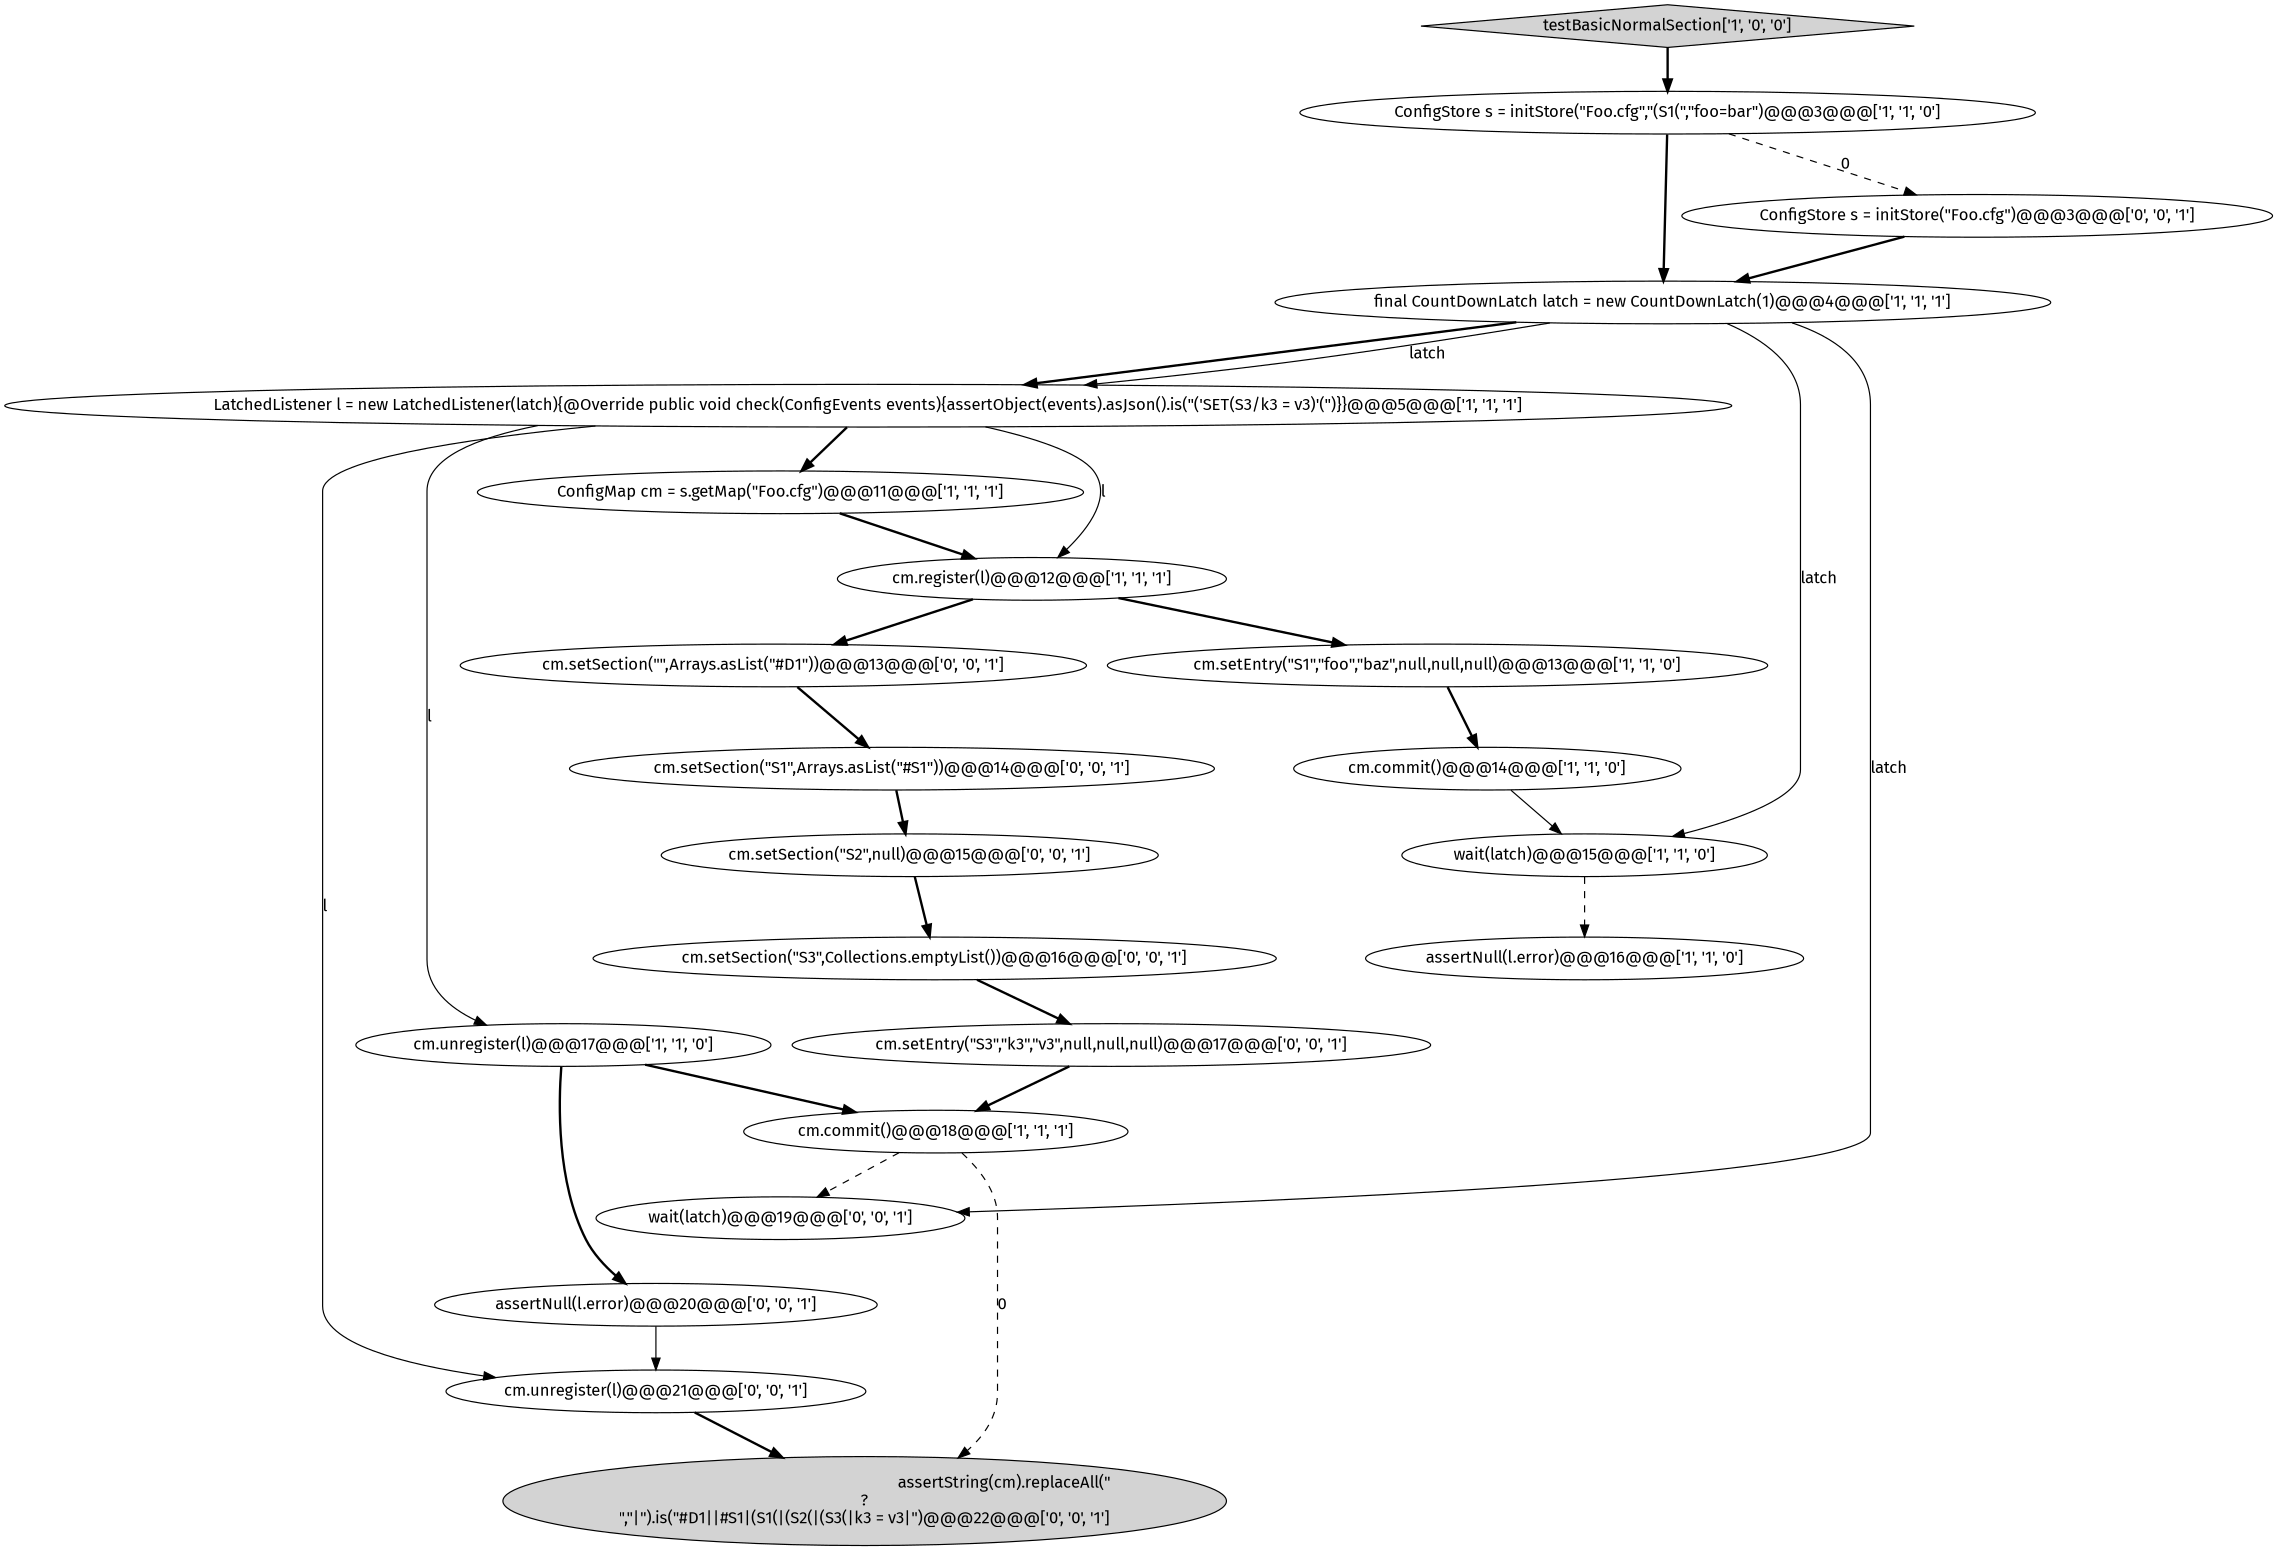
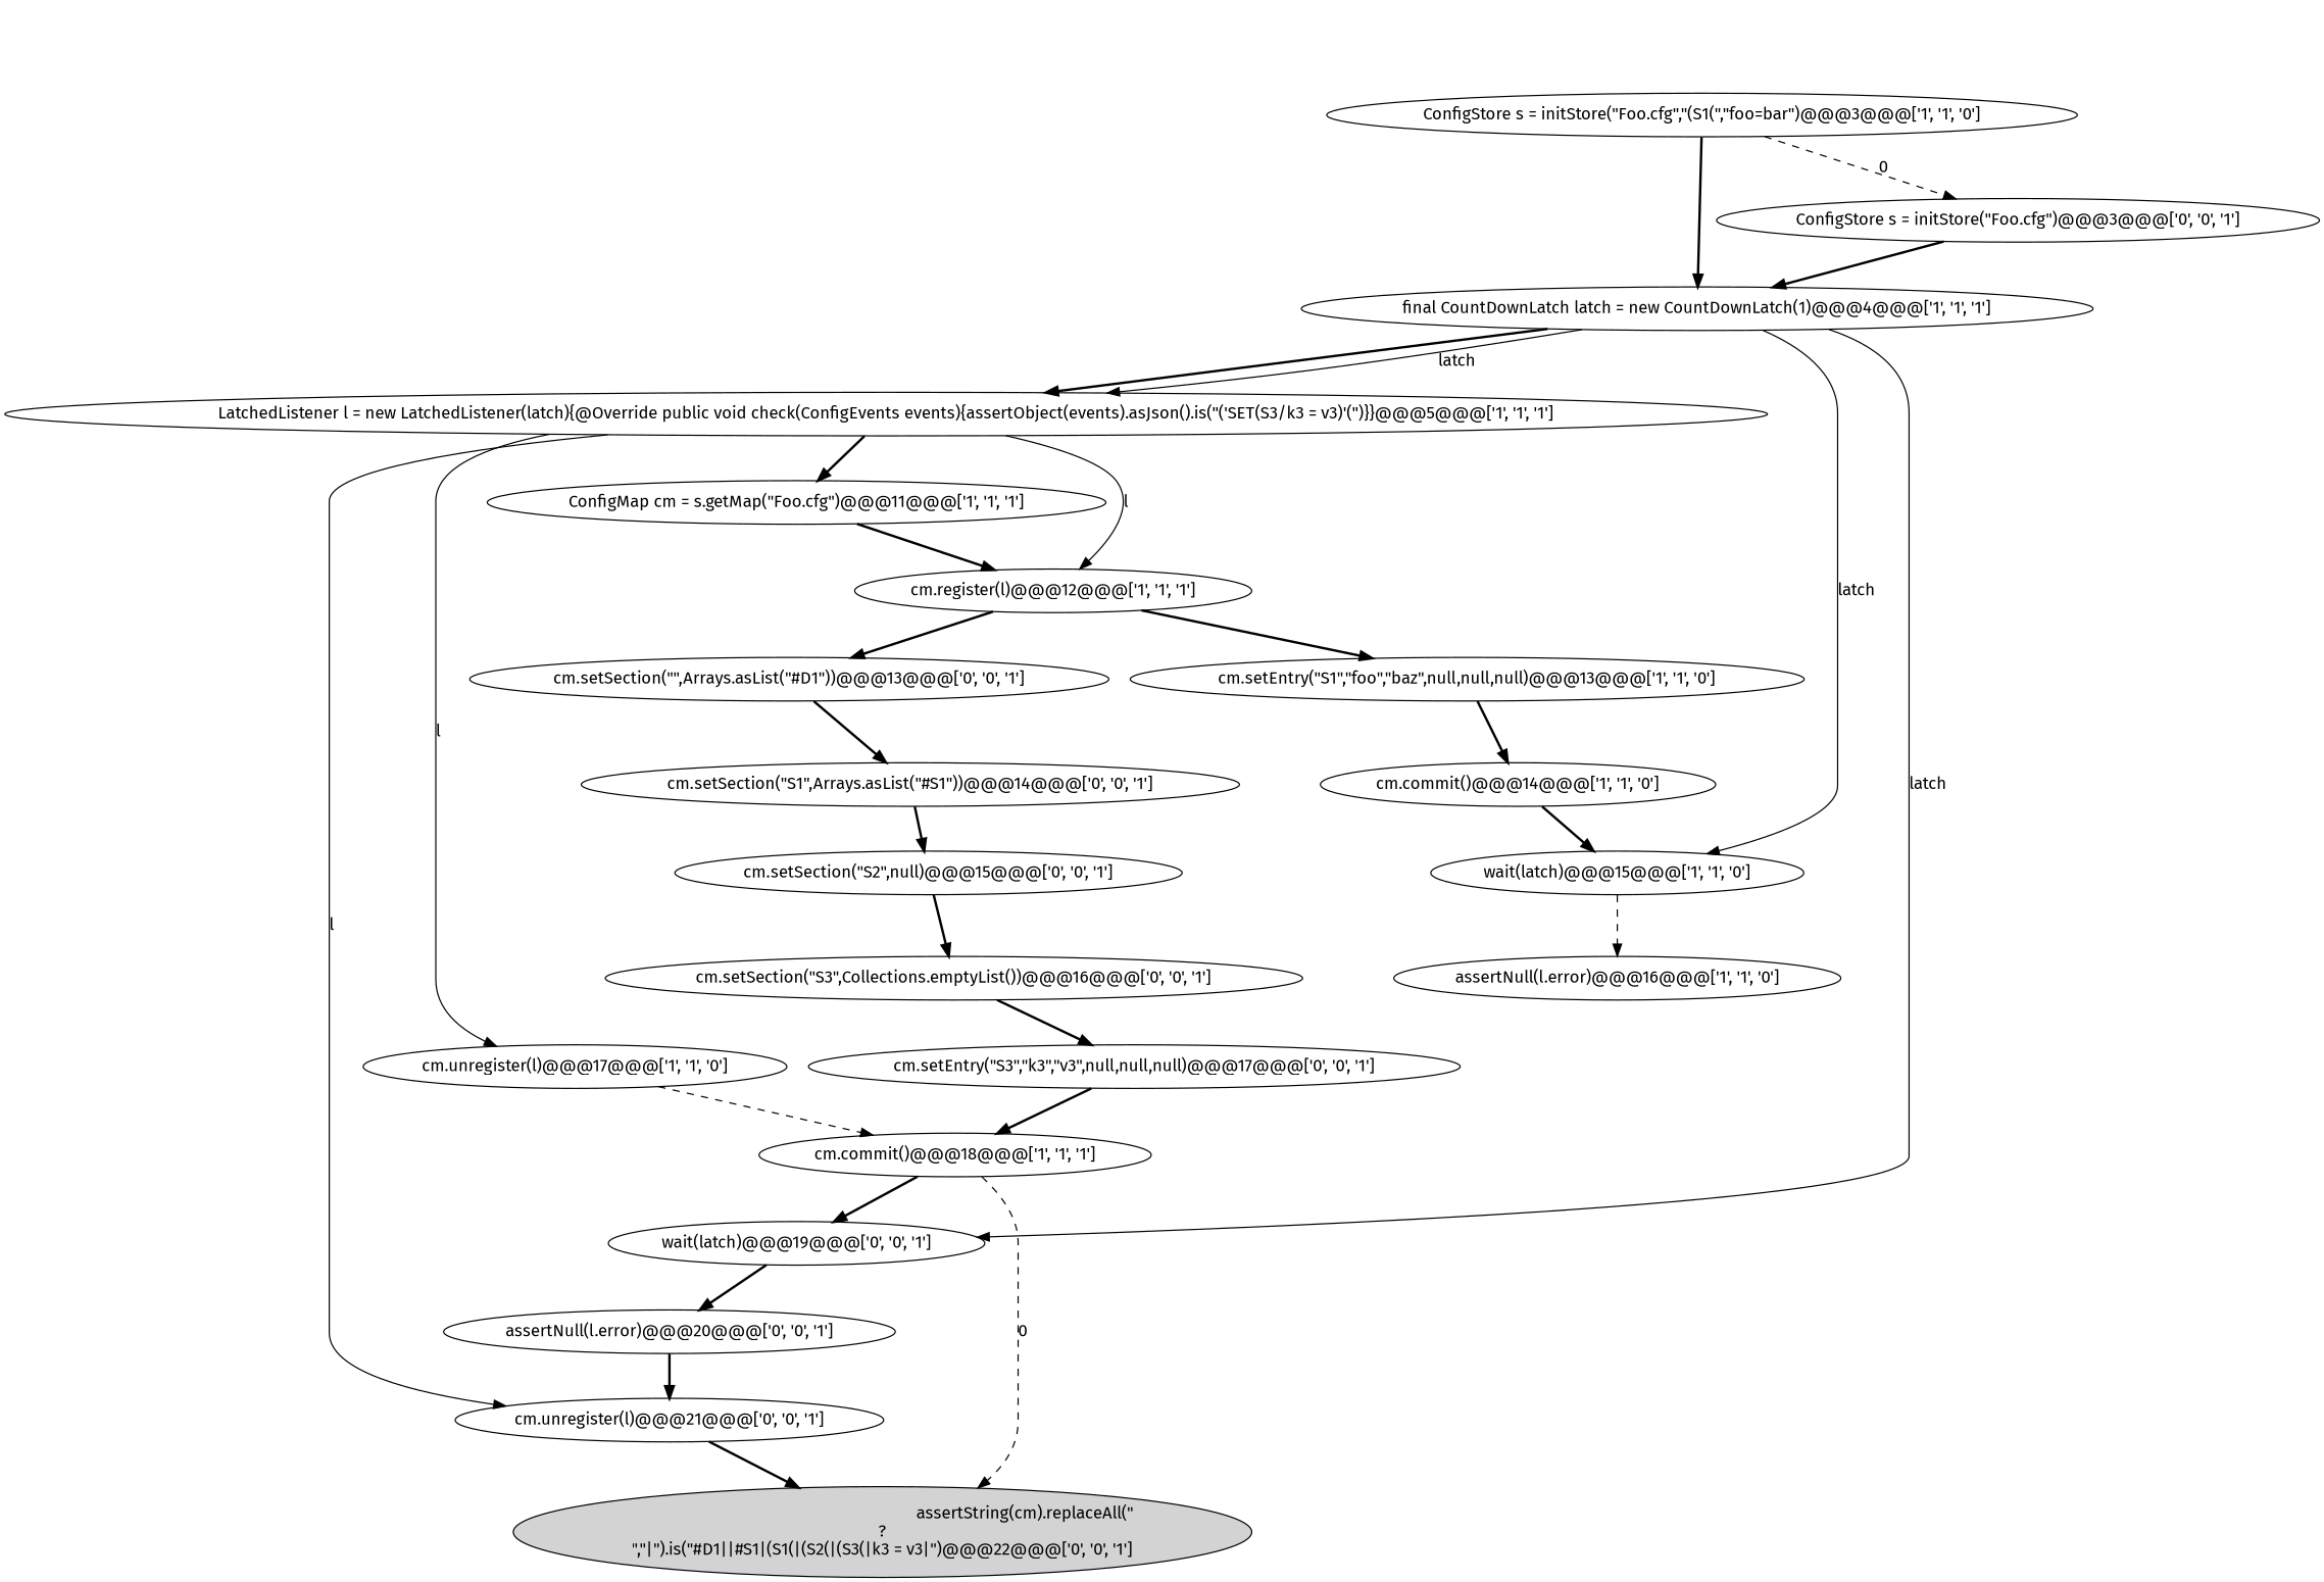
  digraph {
    fontname="Fira Sans"
    node [fillcolor=white fontname="Fira Sans" shape=ellipse style=filled]
    edge [fontname="Fira Sans" style=bold]
    n1 [label="final CountDownLatch latch = new CountDownLatch(1)@@@4@@@['1', '1', '1']"]
    n2 [label="LatchedListener l = new LatchedListener(latch){@Override public void check(ConfigEvents events){assertObject(events).asJson().is(\"('SET(S3/k3 = v3)'(\")}}@@@5@@@['1', '1', '1']"]
    n3 [label="wait(latch)@@@15@@@['1', '1', '0']"]
    n4 [label="wait(latch)@@@19@@@['0', '0', '1']"]
    n5 [label="ConfigMap cm = s.getMap(\"Foo.cfg\")@@@11@@@['1', '1', '1']"]
    n6 [label="cm.register(l)@@@12@@@['1', '1', '1']"]
    n7 [label="cm.unregister(l)@@@21@@@['0', '0', '1']"]
    n8 [label="cm.unregister(l)@@@17@@@['1', '1', '0']"]
    n9 [label="assertNull(l.error)@@@16@@@['1', '1', '0']"]
    n10 [label="assertNull(l.error)@@@20@@@['0', '0', '1']"]
    n11 [label="cm.commit()@@@18@@@['1', '1', '1']"]
    n12 [fillcolor=lightgray label="assertString(cm).replaceAll(\"\r?\n\",\"|\").is(\"#D1||#S1|(S1(|(S2(|(S3(|k3 = v3|\")@@@22@@@['0', '0', '1']"]
    n13 [label="cm.setEntry(\"S1\",\"foo\",\"baz\",null,null,null)@@@13@@@['1', '1', '0']"]
    n14 [label="cm.setSection(\"\",Arrays.asList(\"#D1\"))@@@13@@@['0', '0', '1']"]
    n15 [label="cm.commit()@@@14@@@['1', '1', '0']"]
    n16 [label="cm.setSection(\"S2\",null)@@@15@@@['0', '0', '1']"]
    n17 [label="cm.setSection(\"S3\",Collections.emptyList())@@@16@@@['0', '0', '1']"]
    n18 [label="cm.setEntry(\"S3\",\"k3\",\"v3\",null,null,null)@@@17@@@['0', '0', '1']"]
    n19 [label="ConfigStore s = initStore(\"Foo.cfg\")@@@3@@@['0', '0', '1']"]
-   n20 [fillcolor=lightgray label="testBasicNormalSection['1', '0', '0']" shape=diamond]
    n21 [label="ConfigStore s = initStore(\"Foo.cfg\",\"(S1(\",\"foo=bar\")@@@3@@@['1', '1', '0']"]
    n22 [label="cm.setSection(\"S1\",Arrays.asList(\"#S1\"))@@@14@@@['0', '0', '1']"]
    n1 -> n2
    n1 -> n2 [label=latch style=solid]
    n1 -> n3 [label=latch style=solid]
    n1 -> n4 [label=latch style=solid]
    n2 -> n5
    n2 -> n6 [label=l style=solid]
    n2 -> n7 [label=l style=solid]
    n2 -> n8 [label=l style=solid]
    n3 -> n9 [style=dashed]
-   n8 -> n10
+   n4 -> n10
    n5 -> n6
    n6 -> n13
    n6 -> n14
    n7 -> n12
-   n8 -> n11
-   n10 -> n7 [style=solid]
-   n11 -> n4 [style=dashed]
+   n8 -> n11 [style=dashed]
+   n10 -> n7
+   n11 -> n4
    n11 -> n12 [label=0 style=dashed]
    n13 -> n15
    n14 -> n22
-   n15 -> n3 [style=solid]
+   n15 -> n3
    n16 -> n17
    n17 -> n18
    n18 -> n11
    n19 -> n1
-   n20 -> n21
    n21 -> n1
    n21 -> n19 [label=0 style=dashed]
    n22 -> n16
  }
